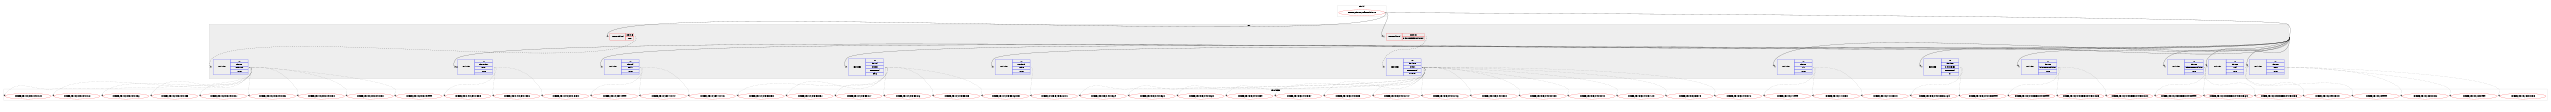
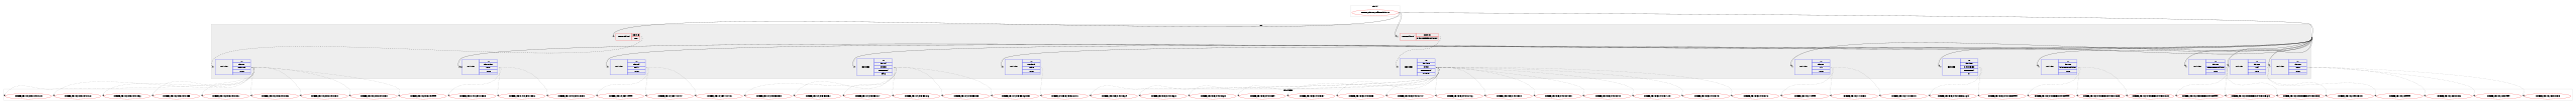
  digraph {
    compound=true
    concentrate=true
    fontname=Helvetica
    fontsize=10
    newrank=true
    rankdir=TB
    ranksep=1.5
    node [color=red fontname=Helvetica fontsize=10]
    edge [arrowhead=vee headport=w style=dotted tailport=e weight=100]
    n1 [label="portage://dev-ros/urdf_tutorial-0.4.0" width=4]
    n2 [color=blue label=<<TABLE BORDER="0" CELLBORDER="1" CELLSPACING="0" CELLPADDING="4" WIDTH="220"><TR><TD ROWSPAN="6" CELLPADDING="30">pack_dep</TD></TR><TR><TD WIDTH="110">no</TD></TR><TR><TD>dev-ros</TD></TR><TR><TD>roslaunch</TD></TR><TR><TD>none</TD></TR><TR><TD></TD></TR></TABLE>> shape=none]
    n3 [label=<<TABLE BORDER="0" CELLBORDER="1" CELLSPACING="0" CELLPADDING="4"><TR><TD ROWSPAN="3" CELLPADDING="10">use_conditional</TD></TR><TR><TD>positive</TD></TR><TR><TD>test</TD></TR></TABLE>> shape=none]
    n4 [color=blue label=<<TABLE BORDER="0" CELLBORDER="1" CELLSPACING="0" CELLPADDING="4" WIDTH="220"><TR><TD ROWSPAN="6" CELLPADDING="30">pack_dep</TD></TR><TR><TD WIDTH="110">no</TD></TR><TR><TD>dev-python</TD></TR><TR><TD>empy</TD></TR><TR><TD>none</TD></TR><TR><TD></TD></TR></TABLE>> shape=none]
    n5 [color=blue label=<<TABLE BORDER="0" CELLBORDER="1" CELLSPACING="0" CELLPADDING="4" WIDTH="220"><TR><TD ROWSPAN="6" CELLPADDING="30">pack_dep</TD></TR><TR><TD WIDTH="110">no</TD></TR><TR><TD>dev-util</TD></TR><TR><TD>catkin</TD></TR><TR><TD>none</TD></TR><TR><TD></TD></TR></TABLE>> shape=none]
    n6 [color=blue label=<<TABLE BORDER="0" CELLBORDER="1" CELLSPACING="0" CELLPADDING="4" WIDTH="220"><TR><TD ROWSPAN="6" CELLPADDING="30">pack_dep</TD></TR><TR><TD WIDTH="110">no</TD></TR><TR><TD>dev-util</TD></TR><TR><TD>cmake</TD></TR><TR><TD>greaterequal</TD></TR><TR><TD>3.9.6</TD></TR></TABLE>> shape=none]
    n7 [color=blue label=<<TABLE BORDER="0" CELLBORDER="1" CELLSPACING="0" CELLPADDING="4" WIDTH="220"><TR><TD ROWSPAN="6" CELLPADDING="30">pack_dep</TD></TR><TR><TD WIDTH="110">no</TD></TR><TR><TD>sys-devel</TD></TR><TR><TD>make</TD></TR><TR><TD>none</TD></TR><TR><TD></TD></TR></TABLE>> shape=none]
    n8 [color=blue label=<<TABLE BORDER="0" CELLBORDER="1" CELLSPACING="0" CELLPADDING="4" WIDTH="220"><TR><TD ROWSPAN="6" CELLPADDING="30">pack_dep</TD></TR><TR><TD WIDTH="110">no</TD></TR><TR><TD>dev-ros</TD></TR><TR><TD>rviz</TD></TR><TR><TD>none</TD></TR><TR><TD></TD></TR></TABLE>> shape=none]
    n9 [color=blue label=<<TABLE BORDER="0" CELLBORDER="1" CELLSPACING="0" CELLPADDING="4" WIDTH="220"><TR><TD ROWSPAN="6" CELLPADDING="30">pack_dep</TD></TR><TR><TD WIDTH="110">no</TD></TR><TR><TD>dev-lang</TD></TR><TR><TD>python</TD></TR><TR><TD>greaterequal</TD></TR><TR><TD>2.7.5-r2</TD></TR></TABLE>> shape=none]
    n10 [label=<<TABLE BORDER="0" CELLBORDER="1" CELLSPACING="0" CELLPADDING="4"><TR><TD ROWSPAN="3" CELLPADDING="10">use_conditional</TD></TR><TR><TD>positive</TD></TR><TR><TD>python_targets_python2_7</TD></TR></TABLE>> shape=none]
    n11 [color=blue label=<<TABLE BORDER="0" CELLBORDER="1" CELLSPACING="0" CELLPADDING="4" WIDTH="220"><TR><TD ROWSPAN="6" CELLPADDING="30">pack_dep</TD></TR><TR><TD WIDTH="110">no</TD></TR><TR><TD>dev-lang</TD></TR><TR><TD>python-exec</TD></TR><TR><TD>greaterequal</TD></TR><TR><TD>2</TD></TR></TABLE>> shape=none]
    n12 [color=blue label=<<TABLE BORDER="0" CELLBORDER="1" CELLSPACING="0" CELLPADDING="4" WIDTH="220"><TR><TD ROWSPAN="6" CELLPADDING="30">pack_dep</TD></TR><TR><TD WIDTH="110">no</TD></TR><TR><TD>dev-ros</TD></TR><TR><TD>joint_state_publisher</TD></TR><TR><TD>none</TD></TR><TR><TD></TD></TR></TABLE>> shape=none]
    n13 [color=blue label=<<TABLE BORDER="0" CELLBORDER="1" CELLSPACING="0" CELLPADDING="4" WIDTH="220"><TR><TD ROWSPAN="6" CELLPADDING="30">pack_dep</TD></TR><TR><TD WIDTH="110">no</TD></TR><TR><TD>dev-ros</TD></TR><TR><TD>robot_state_publisher</TD></TR><TR><TD>none</TD></TR><TR><TD></TD></TR></TABLE>> shape=none]
    n14 [color=blue label=<<TABLE BORDER="0" CELLBORDER="1" CELLSPACING="0" CELLPADDING="4" WIDTH="220"><TR><TD ROWSPAN="6" CELLPADDING="30">pack_dep</TD></TR><TR><TD WIDTH="110">no</TD></TR><TR><TD>dev-ros</TD></TR><TR><TD>urdf</TD></TR><TR><TD>none</TD></TR><TR><TD></TD></TR></TABLE>> shape=none]
    n15 [color=blue label=<<TABLE BORDER="0" CELLBORDER="1" CELLSPACING="0" CELLPADDING="4" WIDTH="220"><TR><TD ROWSPAN="6" CELLPADDING="30">pack_dep</TD></TR><TR><TD WIDTH="110">no</TD></TR><TR><TD>dev-ros</TD></TR><TR><TD>xacro</TD></TR><TR><TD>none</TD></TR><TR><TD></TD></TR></TABLE>> shape=none]
    n16 [label="portage://dev-ros/roslaunch-1.13.0" width=4]
    n17 [label="portage://dev-ros/roslaunch-1.13.1" width=4]
    n18 [label="portage://dev-ros/roslaunch-1.13.2" width=4]
    n19 [label="portage://dev-ros/roslaunch-1.13.4" width=4]
    n20 [label="portage://dev-ros/roslaunch-1.13.5" width=4]
    n21 [label="portage://dev-ros/roslaunch-1.13.6" width=4]
    n22 [label="portage://dev-ros/roslaunch-1.14.2" width=4]
    n23 [label="portage://dev-ros/roslaunch-1.14.3" width=4]
    n24 [label="portage://dev-ros/roslaunch-9999" width=4]
    n25 [label="portage://dev-python/empy-3.3-r1" width=4]
    n26 [label="portage://dev-python/empy-3.3.2" width=4]
    n27 [label="portage://dev-python/empy-3.3.3" width=4]
    n28 [label="portage://dev-util/catkin-0.7.12" width=4]
    n29 [label="portage://dev-util/catkin-0.7.17" width=4]
    n30 [label="portage://dev-util/catkin-9999" width=4]
    n31 [label="portage://dev-util/cmake-3.13.5" width=4]
    n32 [label="portage://dev-util/cmake-3.14.6" width=4]
    n33 [label="portage://dev-util/cmake-3.14.7" width=4]
    n34 [label="portage://dev-util/cmake-3.15.4" width=4]
    n35 [label="portage://dev-util/cmake-3.15.5" width=4]
    n36 [label="portage://dev-util/cmake-3.16.0_rc3" width=4]
    n37 [label="portage://sys-devel/make-4.2.1-r4" width=4]
    n38 [label="portage://dev-lang/python-2.7.16" width=4]
    n39 [label="portage://dev-lang/python-2.7.17" width=4]
    n40 [label="portage://dev-lang/python-3.5.5" width=4]
    n41 [label="portage://dev-lang/python-3.5.7" width=4]
    n42 [label="portage://dev-lang/python-3.5.9" width=4]
    n43 [label="portage://dev-lang/python-3.6.5" width=4]
    n44 [label="portage://dev-lang/python-3.6.8" width=4]
    n45 [label="portage://dev-lang/python-3.6.9" width=4]
    n46 [label="portage://dev-lang/python-3.7.2" width=4]
-   n47 [label="portage://dev-lang/use-3.7.3" width=4]
+   n47 [label="portage://dev-lang/python-3.7.3" width=4]
    n48 [label="portage://dev-lang/python-3.7.4-r1" width=4]
    n49 [label="portage://dev-lang/python-3.7.5" width=4]
    n50 [label="portage://dev-lang/python-3.7.5-r1" width=4]
    n51 [label="portage://dev-lang/python-3.8.0" width=4]
    n52 [label="portage://dev-lang/python-exec-2.4.6-r1" width=4]
    n53 [label="portage://dev-lang/python-exec-9999" width=4]
    n54 [label="portage://dev-ros/joint_state_publisher-1.12.11" width=4]
    n55 [label="portage://dev-ros/joint_state_publisher-1.12.13" width=4]
    n56 [label="portage://dev-ros/joint_state_publisher-9999" width=4]
    n57 [label="portage://dev-ros/robot_state_publisher-1.13.5" width=4]
    n58 [label="portage://dev-ros/robot_state_publisher-1.13.6-r1" width=4]
    n59 [label="portage://dev-ros/robot_state_publisher-9999" width=4]
    n60 [label="portage://dev-ros/rviz-1.13.1-r1" width=4]
    n61 [label="portage://dev-ros/rviz-1.13.3" width=4]
    n62 [label="portage://dev-ros/rviz-9999" width=4]
    n63 [label="portage://dev-ros/urdf-1.13.1-r1" width=4]
    n64 [label="portage://dev-ros/urdf-9999" width=4]
    n65 [label="portage://dev-ros/xacro-1.13.2" width=4]
    n66 [label="portage://dev-ros/xacro-1.13.3" width=4]
    n67 [label="portage://dev-ros/xacro-9999" width=4]
    subgraph cluster_1 {
      color=gray
      label=<<i>ebuild</i>>
      rank=same
      n1
    }
    subgraph cluster_2 {
      color=gray
      label=<<i>dependencies</i>>
      subgraph cluster_3 {
        color=gray
        fillcolor="#eeeeee"
        label=<<i>compile</i>>
        style=filled
        subgraph sub_4 {
          color=gray
          fillcolor="#eeeeee"
          label=<<i>compile</i>>
          style=filled
          n3
          subgraph sub_5 {
            color=gray
            fillcolor="#eeeeee"
            label=<<i>compile</i>>
            style=filled
            n2
          }
        }
        subgraph sub_6 {
          color=gray
          fillcolor="#eeeeee"
          label=<<i>compile</i>>
          style=filled
          n4
        }
        subgraph sub_7 {
          color=gray
          fillcolor="#eeeeee"
          label=<<i>compile</i>>
          style=filled
          n5
        }
        subgraph sub_8 {
          color=gray
          fillcolor="#eeeeee"
          label=<<i>compile</i>>
          style=filled
          n6
        }
        subgraph sub_9 {
          color=gray
          fillcolor="#eeeeee"
          label=<<i>compile</i>>
          style=filled
          n7
        }
      }
      subgraph cluster_10 {
        color=gray
        fillcolor="#eeeeee"
        label=<<i>compile and run</i>>
        style=filled
        subgraph sub_11 {
          color=gray
          fillcolor="#eeeeee"
          label=<<i>compile and run</i>>
          style=filled
          n8
        }
        subgraph sub_12 {
          color=gray
          fillcolor="#eeeeee"
          label=<<i>compile and run</i>>
          style=filled
          n10
          subgraph sub_13 {
            color=gray
            fillcolor="#eeeeee"
            label=<<i>compile and run</i>>
            style=filled
            n9
          }
        }
        subgraph sub_14 {
          color=gray
          fillcolor="#eeeeee"
          label=<<i>compile and run</i>>
          style=filled
          n11
        }
        subgraph sub_15 {
          color=gray
          fillcolor="#eeeeee"
          label=<<i>compile and run</i>>
          style=filled
          n12
        }
        subgraph sub_16 {
          color=gray
          fillcolor="#eeeeee"
          label=<<i>compile and run</i>>
          style=filled
          n13
        }
        subgraph sub_17 {
          color=gray
          fillcolor="#eeeeee"
          label=<<i>compile and run</i>>
          style=filled
          n14
        }
        subgraph sub_18 {
          color=gray
          fillcolor="#eeeeee"
          label=<<i>compile and run</i>>
          style=filled
          n15
        }
      }
      subgraph cluster_19 {
        color=gray
        fillcolor="#eeeeee"
        label=<<i>run</i>>
        style=filled
      }
    }
    subgraph cluster_20 {
      color=gray
      label=<<i>candidates</i>>
      rank=same
      subgraph sub_21 {
        color=black
        label=<<i>candidates</i>>
        nodesep=1
        rank=same
        n16
        n17
        n18
        n19
        n20
        n21
        n22
        n23
        n24
      }
      subgraph sub_22 {
        color=black
        label=<<i>candidates</i>>
        nodesep=1
        rank=same
        n25
        n26
        n27
      }
      subgraph sub_23 {
        color=black
        label=<<i>candidates</i>>
        nodesep=1
        rank=same
        n28
        n29
        n30
      }
      subgraph sub_24 {
        color=black
        label=<<i>candidates</i>>
        nodesep=1
        rank=same
        n31
        n32
        n33
        n34
        n35
        n36
      }
      subgraph sub_25 {
        color=black
        label=<<i>candidates</i>>
        nodesep=1
        rank=same
        n37
      }
      subgraph sub_26 {
        color=black
        label=<<i>candidates</i>>
        nodesep=1
        rank=same
        n38
        n39
        n40
        n41
        n42
        n43
        n44
        n45
        n46
        n47
        n48
        n49
        n50
        n51
      }
      subgraph sub_27 {
        color=black
        label=<<i>candidates</i>>
        nodesep=1
        rank=same
        n52
        n53
      }
      subgraph sub_28 {
        color=black
        label=<<i>candidates</i>>
        nodesep=1
        rank=same
        n54
        n55
        n56
      }
      subgraph sub_29 {
        color=black
        label=<<i>candidates</i>>
        nodesep=1
        rank=same
        n57
        n58
        n59
      }
      subgraph sub_30 {
        color=black
        label=<<i>candidates</i>>
        nodesep=1
        rank=same
        n60
        n61
        n62
      }
      subgraph sub_31 {
        color=black
        label=<<i>candidates</i>>
        nodesep=1
        rank=same
        n63
        n64
      }
      subgraph sub_32 {
        color=black
        label=<<i>candidates</i>>
        nodesep=1
        rank=same
        n65
        n66
        n67
      }
    }
    n1 -> n3 [style=solid weight=20]
    n1 -> n4 [style=solid weight=20]
    n1 -> n5 [style=solid weight=20]
    n1 -> n6 [style=solid weight=20]
    n1 -> n7 [style=solid weight=20]
    n1 -> n8 [arrowhead=odotvee style=solid weight=20]
    n1 -> n10 [arrowhead=odotvee style=solid weight=20]
    n1 -> n11 [arrowhead=odotvee style=solid weight=20]
    n1 -> n12 [arrowhead=odotvee style=solid weight=20]
    n1 -> n13 [arrowhead=odotvee style=solid weight=20]
    n1 -> n14 [arrowhead=odotvee style=solid weight=20]
    n1 -> n15 [arrowhead=odotvee style=solid weight=20]
    n2 -> n16
    n2 -> n17
    n2 -> n18
    n2 -> n19
    n2 -> n20
    n2 -> n21
    n2 -> n22
    n2 -> n23
    n2 -> n24
    n3 -> n2 [style=dashed weight=20]
    n4 -> n25
    n4 -> n26
    n4 -> n27
    n5 -> n28
    n5 -> n29
    n5 -> n30
    n6 -> n31
    n6 -> n32
    n6 -> n33
    n6 -> n34
    n6 -> n35
    n6 -> n36
    n7 -> n37
    n8 -> n60
    n8 -> n61
    n8 -> n62
    n9 -> n38
    n9 -> n39
    n9 -> n40
    n9 -> n41
    n9 -> n42
    n9 -> n43
    n9 -> n44
    n9 -> n45
    n9 -> n46
    n9 -> n47
    n9 -> n48
    n9 -> n49
    n9 -> n50
    n9 -> n51
    n10 -> n9 [style=dashed weight=20]
    n11 -> n52
    n11 -> n53
    n12 -> n54
    n12 -> n55
    n12 -> n56
    n13 -> n57
    n13 -> n58
    n13 -> n59
    n14 -> n63
    n14 -> n64
    n15 -> n65
    n15 -> n66
    n15 -> n67
  }
